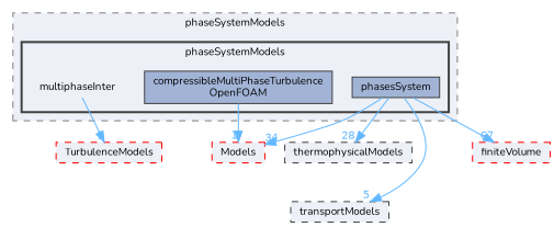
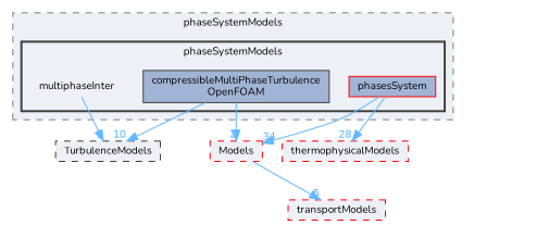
  digraph {
    compound=true
    fontname=Nunito
    node [fontname=Nunito fontsize=10 shape=box color=red fillcolor="#edf0f7" style="filled,dashed"]
    edge [color=steelblue1 fontcolor=steelblue1 fontname=Nunito fontsize=10 headlabel=1 labeldistance=1.5 labelfontname=Helvetica labelfontsize=10]
    n1 [height=0.2 label=multiphaseInter shape=plaintext width=0.4 color="" fillcolor="" style=""]
    n2 [color=grey25 fillcolor="#a2b4d6" height=0.2 label="compressibleMultiPhaseTurbulence\lOpenFOAM" style=filled width=0.4]
-   n3 [color=grey25 fillcolor="#a2b4d6" height=0.2 label=phasesSystem style=filled width=0.4]
-   n4 [height=0.2 label=TurbulenceModels width=0.4]
+   n3 [fillcolor="#a2b4d6" height=0.2 label=phasesSystem style=filled width=0.4]
+   n4 [color=grey25 height=0.2 label=TurbulenceModels width=0.4]
    n5 [height=0.2 label=Models width=0.4]
-   n6 [color=grey25 height=0.2 label=thermophysicalModels width=0.4]
-   n7 [color=grey25 height=0.2 label=transportModels width=0.4]
-   n8 [height=0.2 label=finiteVolume width=0.4]
+   n6 [height=0.2 label=thermophysicalModels width=0.4]
+   n7 [height=0.2 label=transportModels width=0.4]
    subgraph cluster_1 {
      bgcolor="#edf0f7"
      fontsize=10
      label=phaseSystemModels
      pencolor=grey50
      style="filled,dashed"
      subgraph cluster_2 {
        bgcolor="#edf0f7"
        fontsize=10
        label=phaseSystemModels
        pencolor=grey25
        style="filled,bold"
        n1
        n2
        n3
      }
    }
    n1 -> n4
+   n2 -> n4 [headlabel=10]
    n2 -> n5
    n3 -> n5 [headlabel=34]
    n3 -> n6 [headlabel=28]
-   n3 -> n7 [headlabel=5]
-   n3 -> n8 [headlabel=67]
+   n5 -> n7 [headlabel=5]
  }
